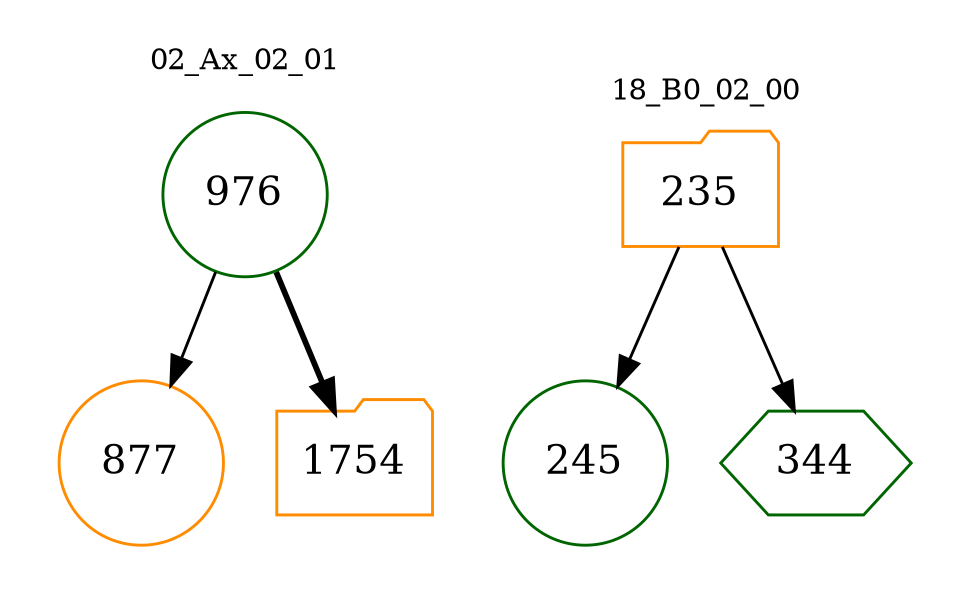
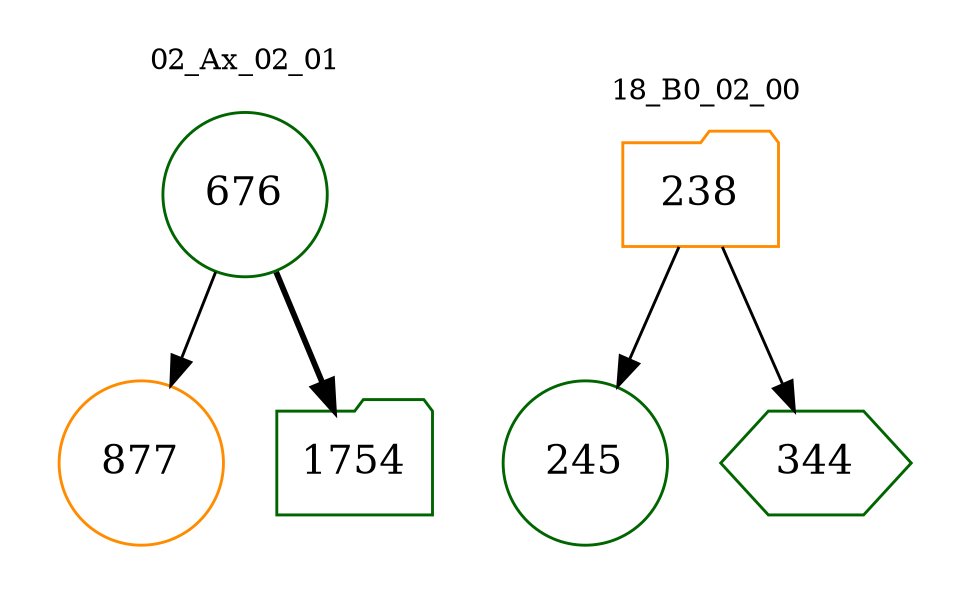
  digraph {
    node [color=darkgreen shape=circle]
    edge [color=black style=solid]
-   n1 [label=976]
+   n1 [label=676]
    n2 [color=darkorange label=877]
-   n3 [color=darkorange label=1754 shape=folder]
-   n4 [color=darkorange label=235 shape=folder]
+   n3 [label=1754 shape=folder]
+   n4 [color=darkorange label=238 shape=folder]
    n5 [label=245]
    n6 [label=344 shape=hexagon]
    subgraph cluster_1 {
      color=white
      fontsize=10
      label="02_Ax_02_01"
      n1
      n2
      n3
    }
    subgraph cluster_2 {
      color=white
      fontsize=10
      label="18_B0_02_00"
      n4
      n5
      n6
    }
    n1 -> n2
    n1 -> n3 [style=bold]
    n4 -> n5
    n4 -> n6
  }
